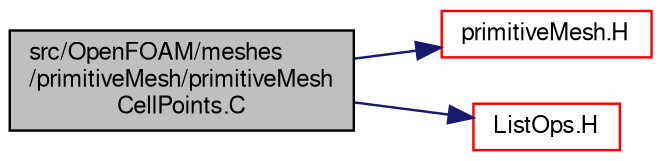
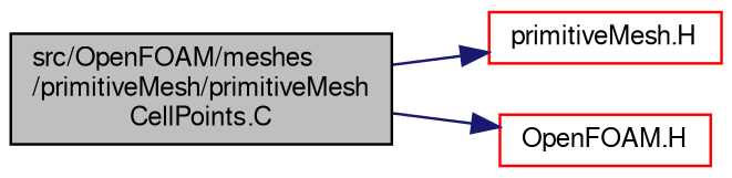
  digraph {
    rankdir=LR
    node [color=red fontname=FreeSans fontsize=10 shape=record]
    edge [color=midnightblue fontname=FreeSans fontsize=10 labelfontname=FreeSans labelfontsize=10 style=solid]
    n1 [color=black fillcolor=grey75 fontcolor=black height=0.2 label="src/OpenFOAM/meshes\l/primitiveMesh/primitiveMesh\lCellPoints.C" style=filled width=0.4]
    n2 [height=0.2 label="primitiveMesh.H" width=0.4]
-   n3 [height=0.2 label="ListOps.H" width=0.4]
+   n3 [height=0.2 label="OpenFOAM.H" width=0.4]
    n1 -> n2
    n1 -> n3
  }
